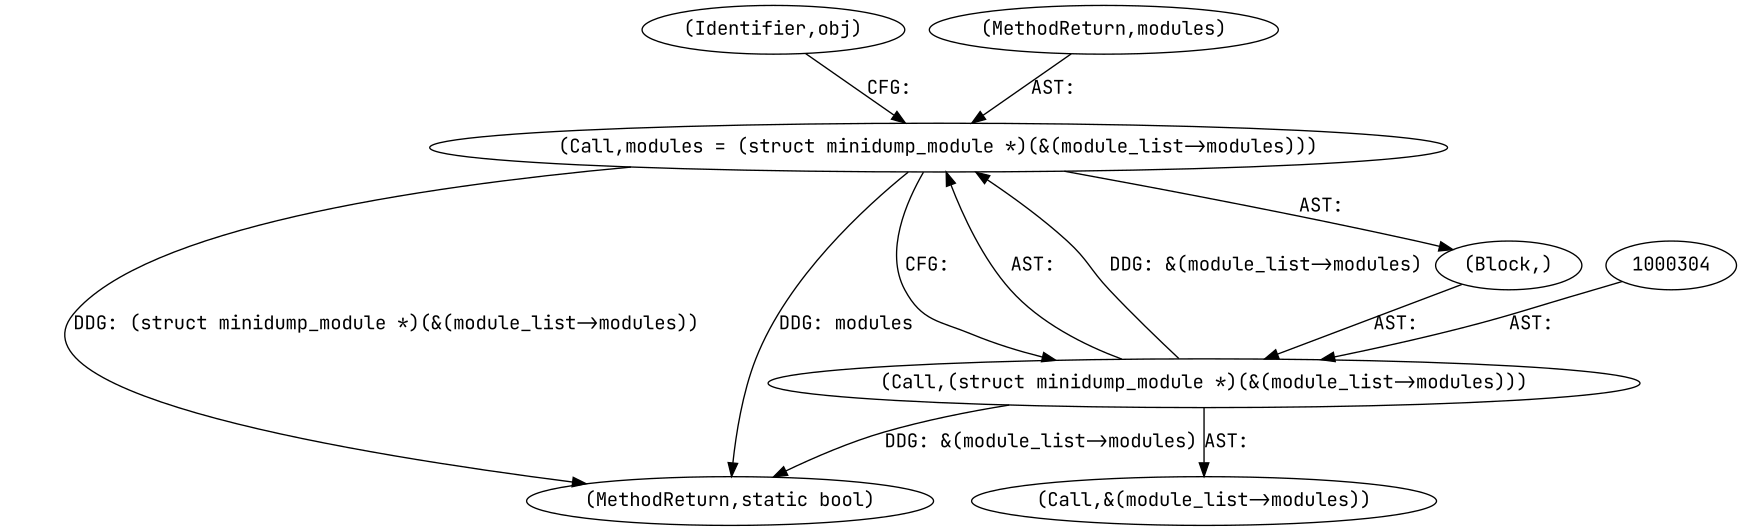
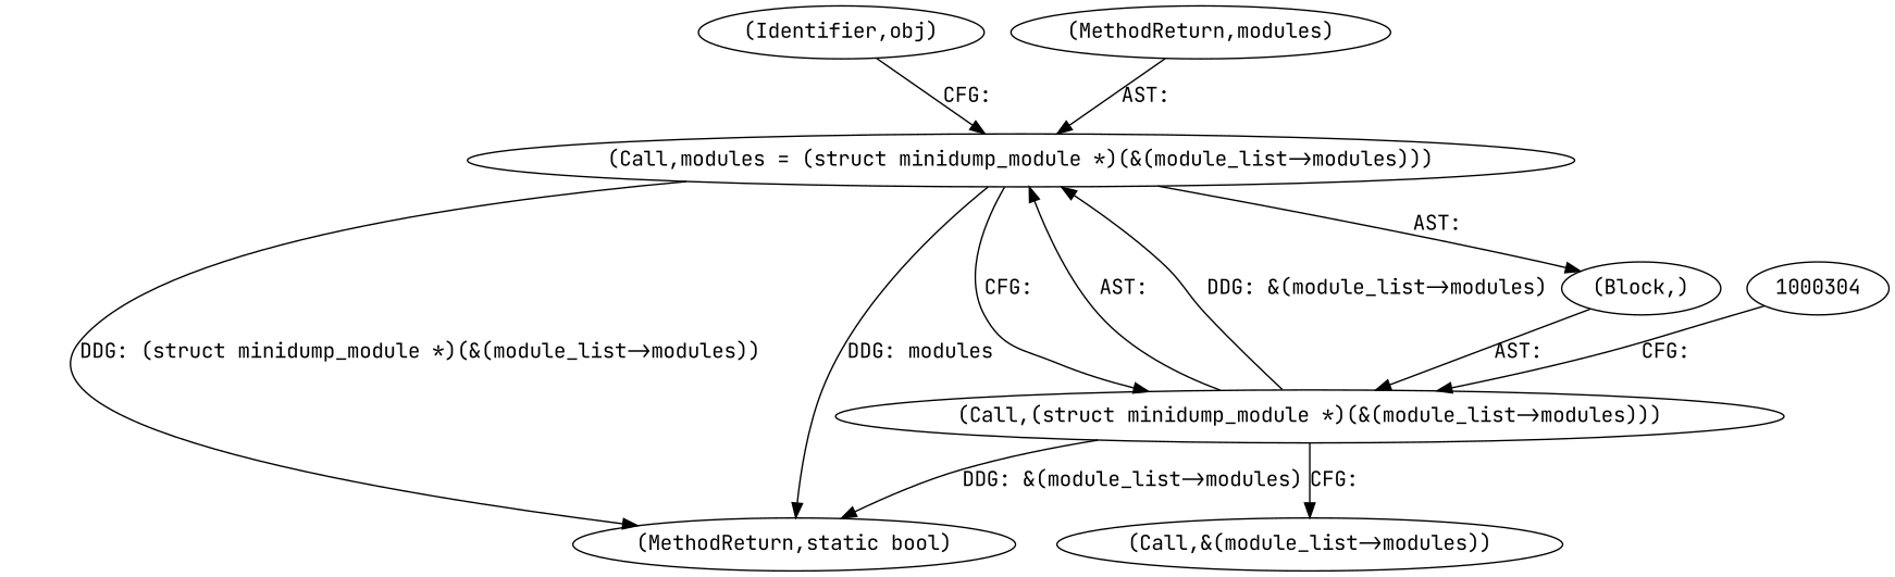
  digraph {
    fontname="JetBrains Mono"
    node [fontname="JetBrains Mono"]
    edge [fontname="JetBrains Mono"]
    n1 [label="(Call,modules = (struct minidump_module *)(&(module_list->modules)))"]
    n2 [label="(Call,(struct minidump_module *)(&(module_list->modules)))"]
    n3 [label="(Block,)"]
    n4 [label="(MethodReturn,static bool)"]
    n5 [label="(Call,&(module_list->modules))"]
    n6 [label="(Identifier,obj)"]
    n7 [label="(MethodReturn,modules)"]
    1000304
    n1 -> n2 [label="CFG: "]
    n1 -> n3 [label="AST: "]
    n1 -> n4 [label="DDG: (struct minidump_module *)(&(module_list->modules))"]
    n1 -> n4 [label="DDG: modules"]
    n2 -> n1 [label="AST: "]
    n2 -> n1 [label="DDG: &(module_list->modules)"]
    n2 -> n4 [label="DDG: &(module_list->modules)"]
-   n2 -> n5 [label="AST: "]
+   n2 -> n5 [label="CFG: "]
    n3 -> n2 [label="AST: "]
    n6 -> n1 [label="CFG: "]
    n7 -> n1 [label="AST: "]
-   1000304 -> n2 [label="AST: "]
+   1000304 -> n2 [label="CFG: "]
  }
